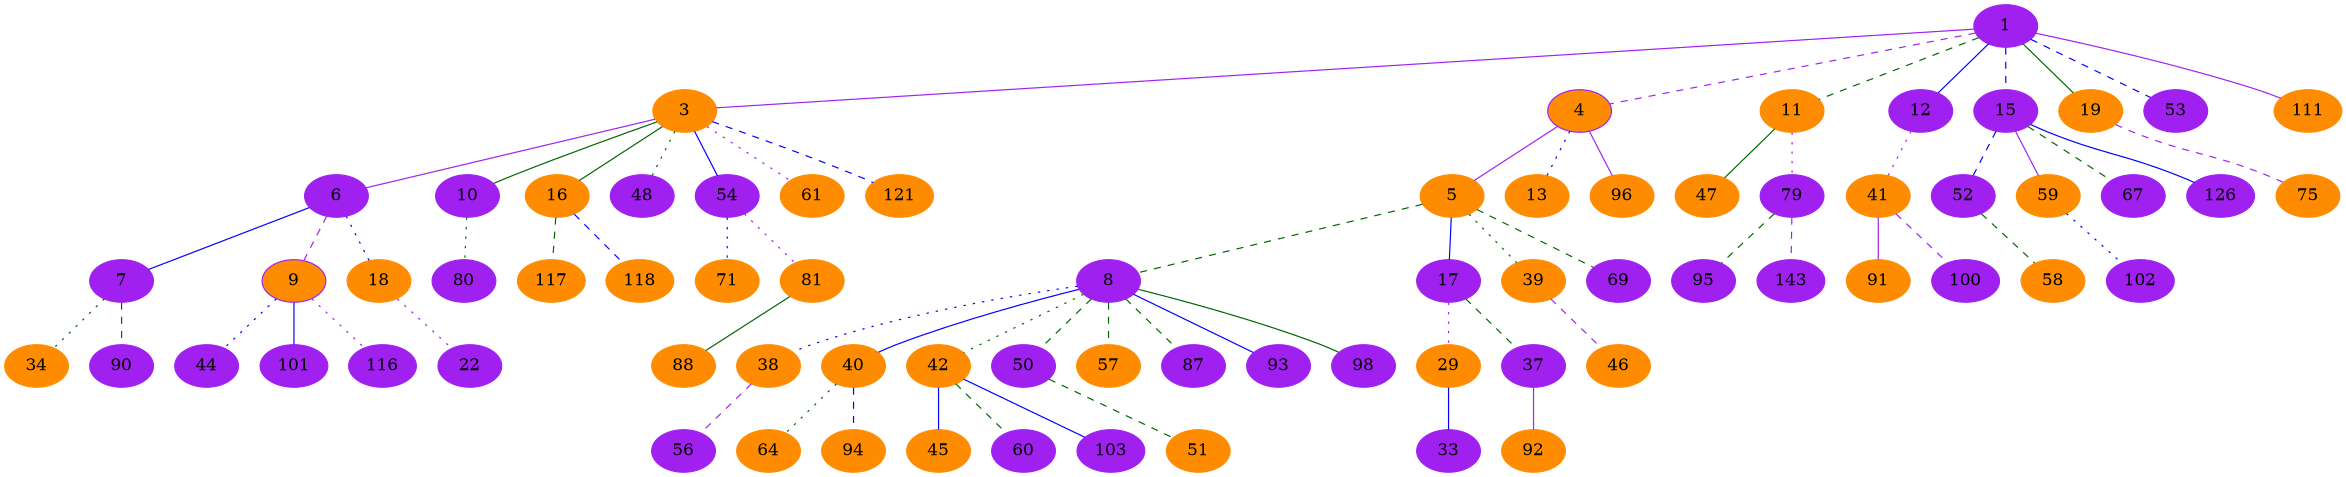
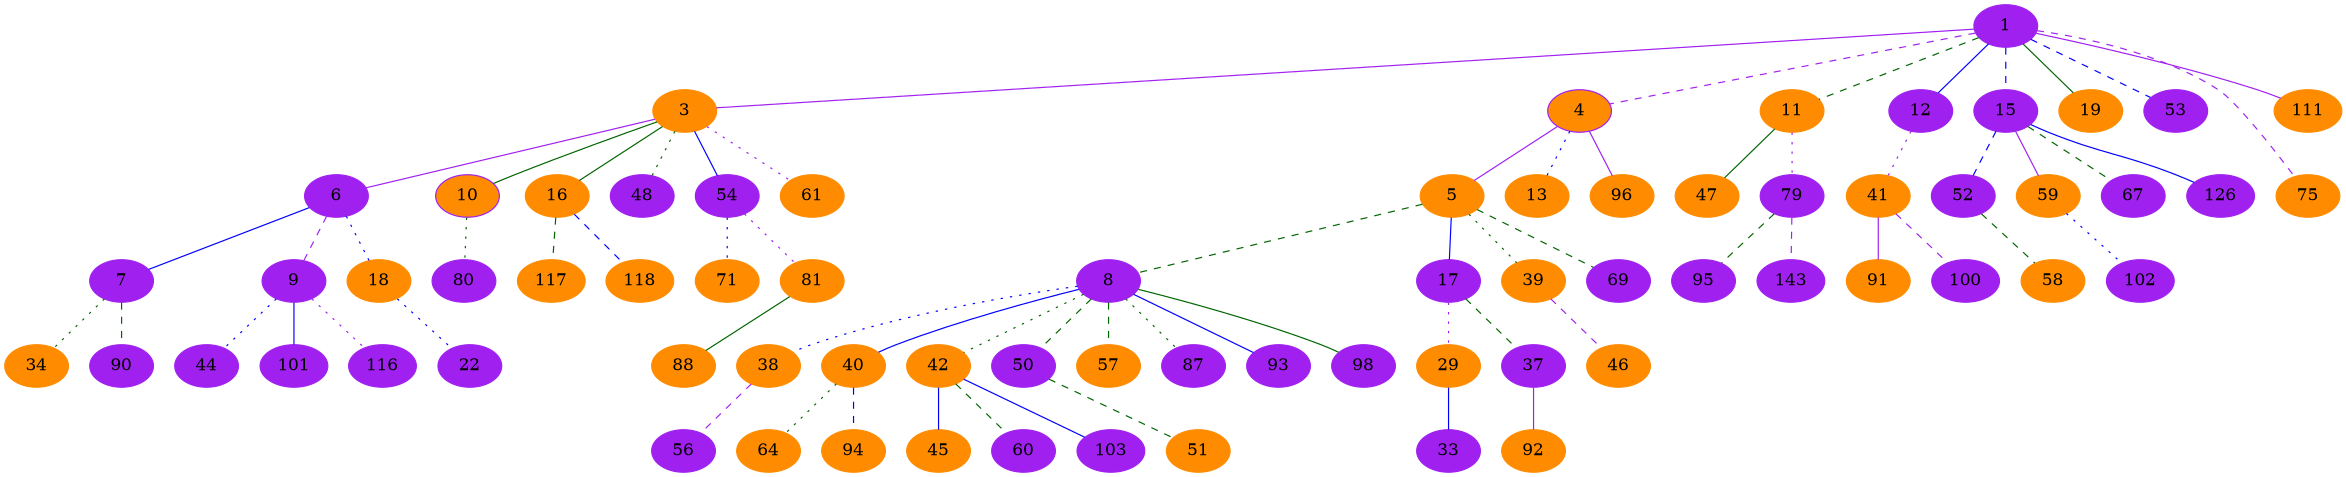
  graph {
    node [color=purple style=filled]
    edge [color=darkgreen style=dashed]
    1 [super="+2"]
    3 [color=darkorange]
    4 [fillcolor=darkorange]
    11 [color=darkorange super="+14"]
    12 [super="+30"]
    15 [super="+20"]
    19 [color=darkorange super="+89"]
    53
    75 [color=darkorange]
    111 [color=darkorange super="+134+128+125"]
    6
-   10 [super="+82"]
+   10 [super="+82" fillcolor=darkorange]
    16 [color=darkorange super="+70+28"]
    48 [super="+140"]
    54 [super="+62"]
    61 [color=darkorange super="+68"]
-   121 [color=darkorange]
    5 [color=darkorange]
    13 [color=darkorange]
    96 [color=darkorange]
    47 [color=darkorange super="+122"]
    79
    41 [color=darkorange]
    52 [super="+133"]
    59 [color=darkorange super="+76+86"]
    67 [super="+109"]
    126
    7 [super="+23"]
-   9 [super="+73+83+24" fillcolor=darkorange]
+   9 [super="+73+83+24"]
    18 [color=darkorange super="+72"]
    80
    117 [color=darkorange super="+141"]
    118 [color=darkorange]
    71 [color=darkorange]
    81 [color=darkorange]
    8 [super="+26"]
    17 [super="+31+136+142+65+97+84+25"]
    39 [color=darkorange]
    69
    38 [color=darkorange]
    40 [color=darkorange]
    42 [color=darkorange super="+43"]
    50
    57 [color=darkorange super="+123"]
    87
    93
    98
    29 [color=darkorange]
    37
    46 [color=darkorange]
    34 [color=darkorange super="+66"]
    90
    44 [super="+74+49"]
    101 [super="+113"]
    116
    22 [super="+27"]
    56 [super="+110+63"]
    64 [color=darkorange]
    94 [color=darkorange]
    45 [color=darkorange]
    60
    103 [super="+115"]
    51 [color=darkorange]
    95
    143
    91 [color=darkorange super="+106"]
    100 [super="+105"]
    58 [color=darkorange super="+130+137"]
    102 [super="+112"]
    33 [super="+107"]
    92 [color=darkorange]
    88 [color=darkorange]
    1 -- 3 [color=purple style=solid]
    1 -- 4 [color=purple]
    1 -- 11
    1 -- 12 [color=blue style=solid]
    1 -- 15 [color=blue]
    1 -- 19 [style=solid]
    1 -- 53 [color=blue]
-   19 -- 75 [color=purple]
+   1 -- 75 [color=purple]
    1 -- 111 [color=purple style=solid]
    3 -- 6 [color=purple style=solid]
    3 -- 10 [style=solid]
    3 -- 16 [style=solid]
    3 -- 48 [style=dotted]
    3 -- 54 [color=blue style=solid]
    3 -- 61 [color=purple style=dotted]
-   3 -- 121 [color=blue]
    4 -- 5 [color=purple style=solid]
    4 -- 13 [color=blue style=dotted]
    4 -- 96 [color=purple style=solid]
    11 -- 47 [style=solid]
    11 -- 79 [color=purple style=dotted]
    12 -- 41 [color=purple style=dotted]
    15 -- 52 [color=blue]
    15 -- 59 [color=purple style=solid]
    15 -- 67
    15 -- 126 [color=blue style=solid]
    6 -- 7 [color=blue style=solid]
    6 -- 9 [color=purple]
    6 -- 18 [color=blue style=dotted]
    10 -- 80 [style=dotted]
    16 -- 117
    16 -- 118 [color=blue]
    54 -- 71 [color=blue style=dotted]
    54 -- 81 [color=purple style=dotted]
    5 -- 8
    5 -- 17 [color=blue style=solid]
    5 -- 39 [style=dotted]
    5 -- 69
    79 -- 95
    79 -- 143 [color=purple]
    41 -- 91 [color=purple style=solid]
    41 -- 100 [color=purple]
    52 -- 58
    59 -- 102 [color=blue style=dotted]
    7 -- 34 [style=dotted]
    7 -- 90
    9 -- 44 [color=blue style=dotted]
    9 -- 101 [color=blue style=solid]
    9 -- 116 [color=purple style=dotted]
-   18 -- 22 [color=purple style=dotted]
+   18 -- 22 [color=blue style=dotted]
    81 -- 88 [style=solid]
    8 -- 38 [color=blue style=dotted]
    8 -- 40 [color=blue style=solid]
    8 -- 42 [style=dotted]
    8 -- 50
    8 -- 57
-   8 -- 87
+   8 -- 87 [style=dotted]
    8 -- 93 [color=blue style=solid]
    8 -- 98 [style=solid]
    17 -- 29 [color=purple style=dotted]
    17 -- 37
    39 -- 46 [color=purple]
    38 -- 56 [color=purple]
    40 -- 64 [style=dotted]
    40 -- 94 [color=blue]
    42 -- 45 [color=blue style=solid]
    42 -- 60
    42 -- 103 [color=blue style=solid]
    50 -- 51
    29 -- 33 [color=blue style=solid]
    37 -- 92 [color=purple style=solid]
  }
